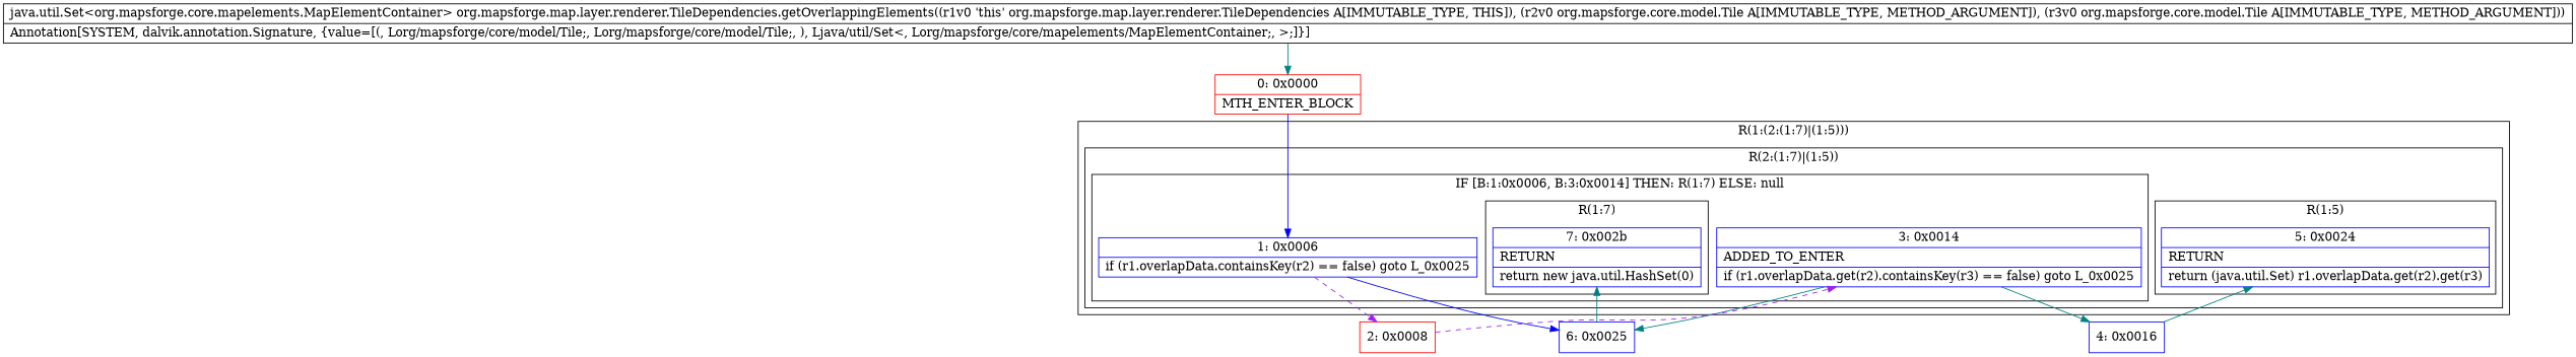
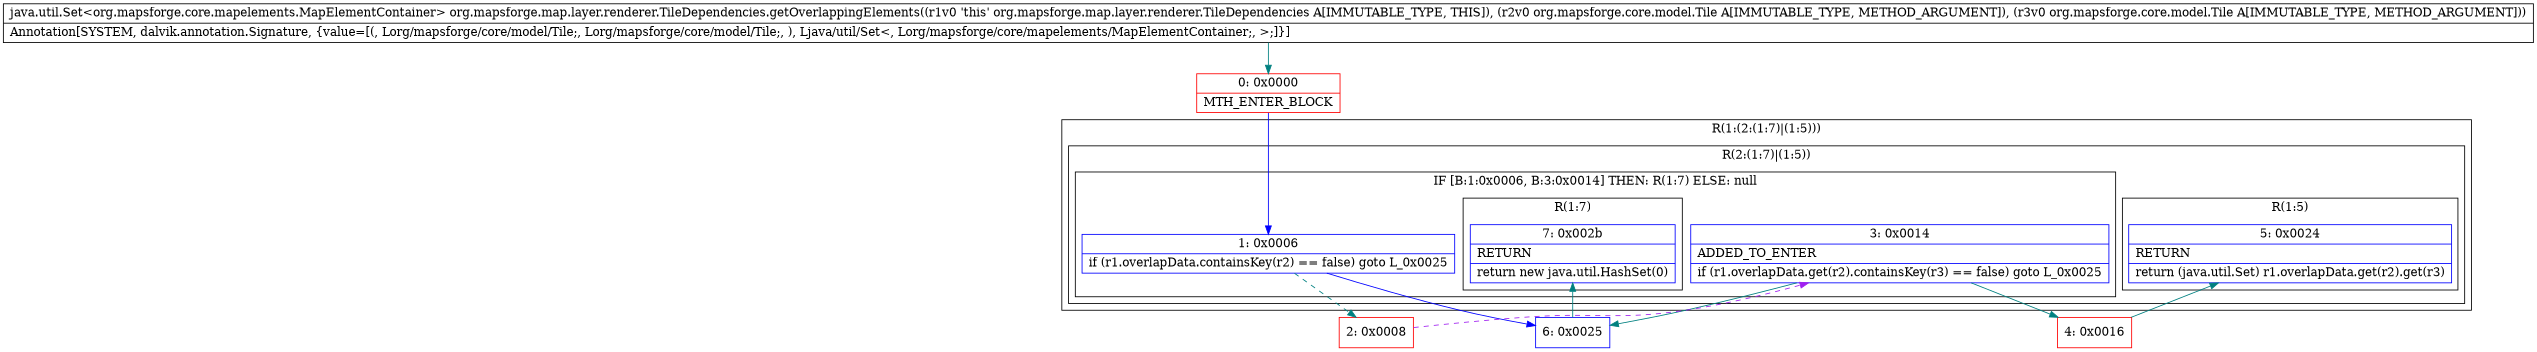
  digraph {
    node [color=blue shape=record]
    edge [color=teal]
    n1 [label="{7\:\ 0x002b|RETURN\l|return new java.util.HashSet(0)\l}"]
    n2 [label="{1\:\ 0x0006|if (r1.overlapData.containsKey(r2) == false) goto L_0x0025\l}"]
    n3 [label="{3\:\ 0x0014|ADDED_TO_ENTER\l|if (r1.overlapData.get(r2).containsKey(r3) == false) goto L_0x0025\l}"]
    n4 [label="{5\:\ 0x0024|RETURN\l|return (java.util.Set) r1.overlapData.get(r2).get(r3)\l}"]
    n5 [color=red label="{2\:\ 0x0008}"]
    n6 [label="{6\:\ 0x0025}"]
-   n7 [label="{4\:\ 0x0016}"]
+   n7 [color=red label="{4\:\ 0x0016}"]
    n8 [color=red label="{0\:\ 0x0000|MTH_ENTER_BLOCK\l}"]
    n9 [label="{java.util.Set\<org.mapsforge.core.mapelements.MapElementContainer\> org.mapsforge.map.layer.renderer.TileDependencies.getOverlappingElements((r1v0 'this' org.mapsforge.map.layer.renderer.TileDependencies A[IMMUTABLE_TYPE, THIS]), (r2v0 org.mapsforge.core.model.Tile A[IMMUTABLE_TYPE, METHOD_ARGUMENT]), (r3v0 org.mapsforge.core.model.Tile A[IMMUTABLE_TYPE, METHOD_ARGUMENT]))  | Annotation[SYSTEM, dalvik.annotation.Signature, \{value=[(, Lorg\/mapsforge\/core\/model\/Tile;, Lorg\/mapsforge\/core\/model\/Tile;, ), Ljava\/util\/Set\<, Lorg\/mapsforge\/core\/mapelements\/MapElementContainer;, \>;]\}]\l}" color=""]
    subgraph cluster_1 {
      label="R(1:(2:(1:7)|(1:5)))"
      subgraph cluster_2 {
        label="R(2:(1:7)|(1:5))"
        subgraph cluster_3 {
          label="IF [B:1:0x0006, B:3:0x0014] THEN: R(1:7) ELSE: null"
          n2
          n3
          subgraph cluster_4 {
            label="R(1:7)"
            n1
          }
        }
        subgraph cluster_5 {
          label="R(1:5)"
          n4
        }
      }
    }
-   n2 -> n5 [color=purple style=dashed]
+   n2 -> n5 [style=dashed]
    n2 -> n6 [color=blue]
    n3 -> n6
    n3 -> n7 [style=solid]
    n5 -> n3 [color=purple style=dashed]
    n6 -> n1
    n7 -> n4
    n8 -> n2 [color=blue]
    n9 -> n8
  }
